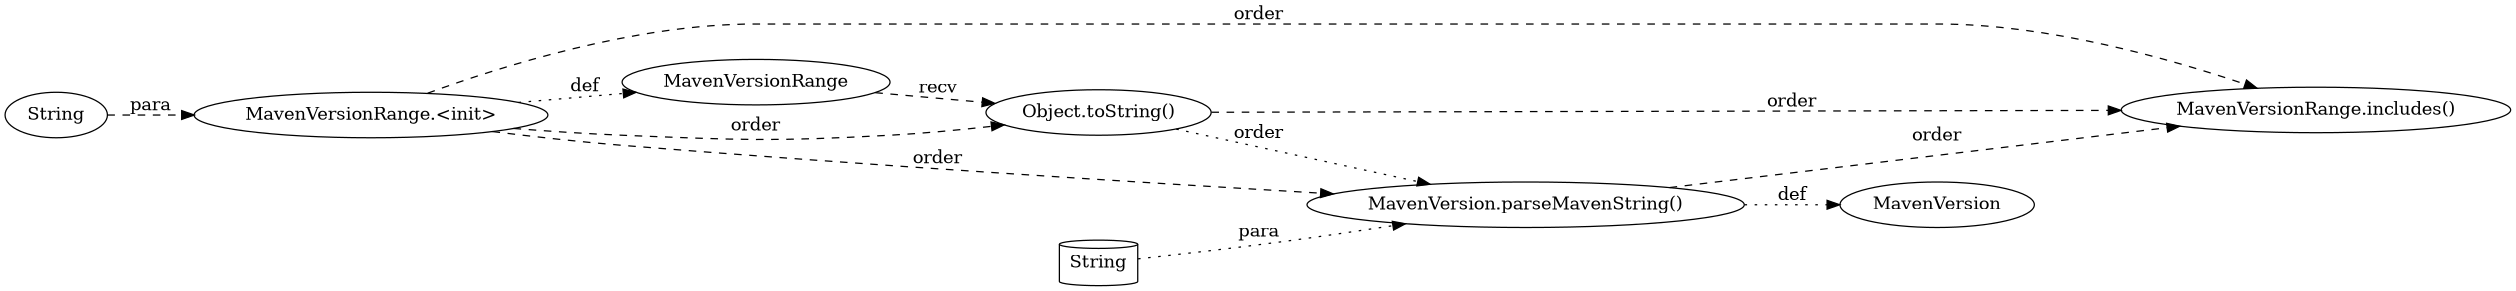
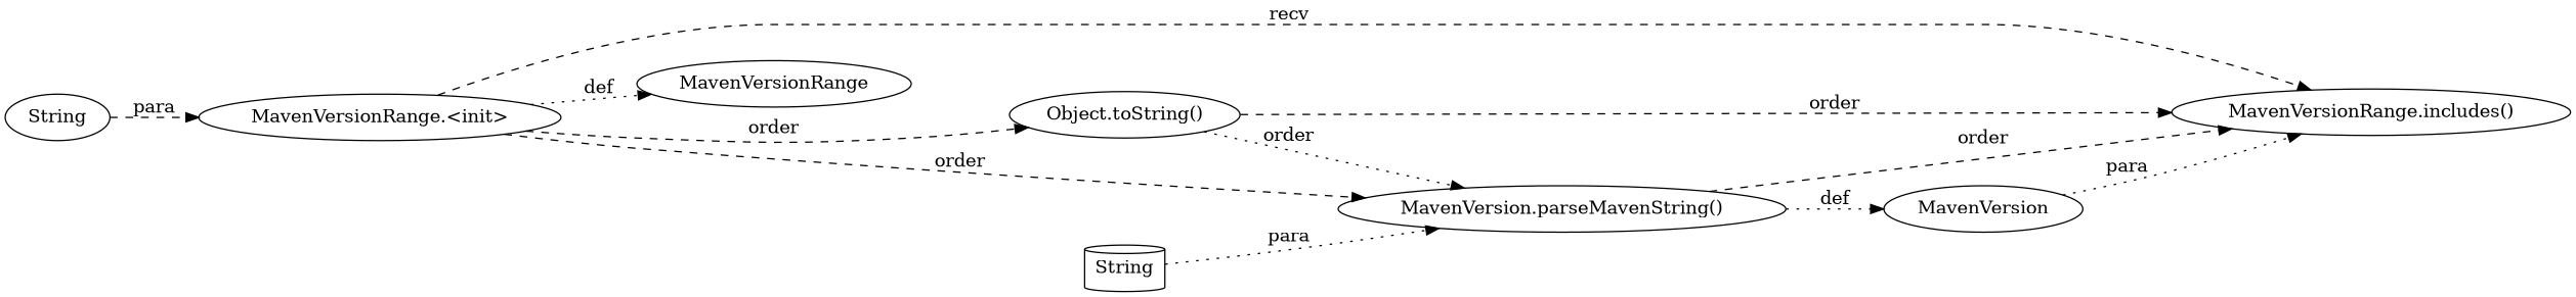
  digraph {
    rankdir=LR
    node [shape=ellipse]
    edge [style=dashed]
    n1 [label="MavenVersionRange.includes()"]
    n2 [label=MavenVersionRange]
    n3 [label="Object.toString()"]
    n4 [label="MavenVersion.parseMavenString()"]
    n5 [label=MavenVersion]
    n6 [label="MavenVersionRange.<init>"]
    n7 [label=String]
    n8 [label=String shape=cylinder]
-   n2 -> n3 [label=recv]
    n3 -> n1 [label=order]
    n3 -> n4 [label=order style=dotted]
    n4 -> n1 [label=order]
    n4 -> n5 [label=def style=dotted]
-   n6 -> n1 [label=order]
+   n5 -> n1 [label=para style=dotted]
+   n6 -> n1 [label=recv]
    n6 -> n2 [label=def style=dotted]
    n6 -> n3 [label=order]
    n6 -> n4 [label=order]
    n7 -> n6 [label=para]
    n8 -> n4 [label=para style=dotted]
  }
